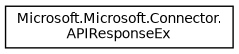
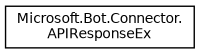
  digraph {
    rankdir=LR
-   n1 [color=black fillcolor=white fontname=Helvetica fontsize=10 height=0.2 label="Microsoft.Microsoft.Connector.\lAPIResponseEx" shape=record style=filled width=0.4]
+   n1 [color=black fillcolor=white fontname=Helvetica fontsize=10 height=0.2 label="Microsoft.Bot.Connector.\lAPIResponseEx" shape=record style=filled width=0.4]
  }
